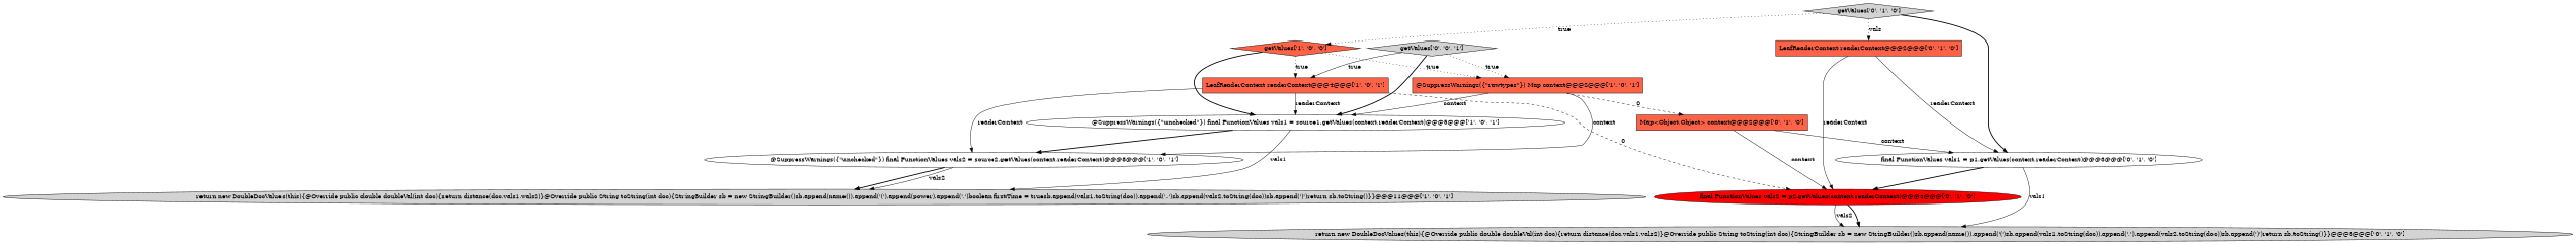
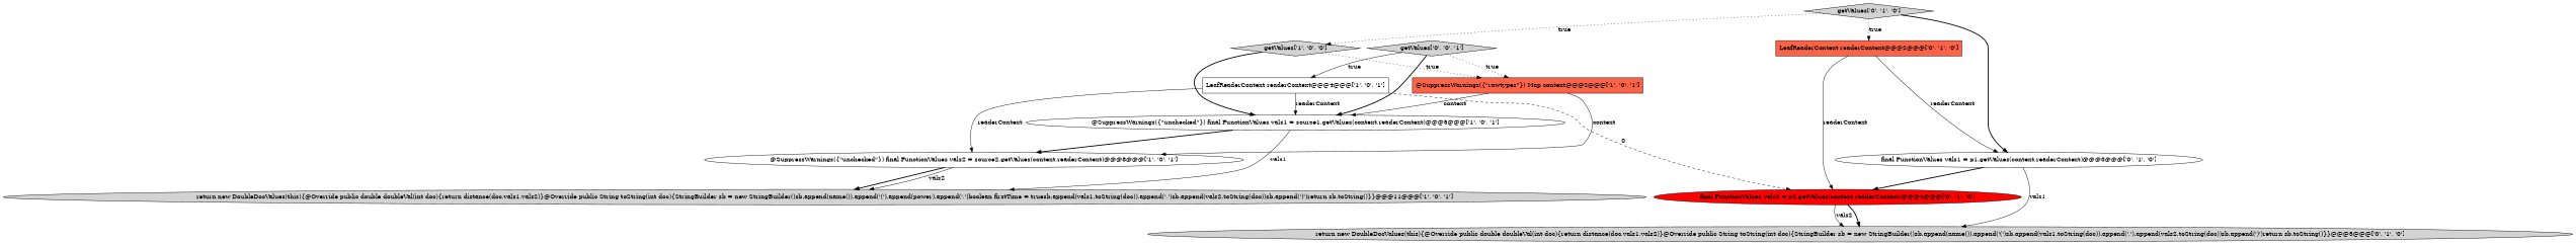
  digraph {
    node [fillcolor=lightgray shape=ellipse style=filled]
    edge [style=solid]
    n1 [fillcolor=tomato label="LeafReaderContext readerContext@@@2@@@['0', '1', '0']" shape=box]
    n2 [fillcolor=red label="final FunctionValues vals2 = p2.getValues(context,readerContext)@@@4@@@['0', '1', '0']"]
    n3 [fillcolor=white label="final FunctionValues vals1 = p1.getValues(context,readerContext)@@@3@@@['0', '1', '0']"]
    n4 [label="return new DoubleDocValues(this){@Override public double doubleVal(int doc){return distance(doc,vals1,vals2)}@Override public String toString(int doc){StringBuilder sb = new StringBuilder()sb.append(name()).append('(')sb.append(vals1.toString(doc)).append(',').append(vals2.toString(doc))sb.append(')')return sb.toString()}}@@@5@@@['0', '1', '0']"]
    n5 [label="getValues['0', '0', '1']" shape=diamond]
    n6 [fillcolor=white label="@SuppressWarnings({\"unchecked\"}) final FunctionValues vals1 = source1.getValues(context,readerContext)@@@5@@@['1', '0', '1']"]
    n7 [fillcolor=tomato label="@SuppressWarnings({\"rawtypes\"}) Map context@@@2@@@['1', '0', '1']" shape=box]
-   n8 [fillcolor=tomato label="LeafReaderContext readerContext@@@4@@@['1', '0', '1']" shape=box]
+   n8 [fillcolor=white label="LeafReaderContext readerContext@@@4@@@['1', '0', '1']" shape=box]
    n9 [label="return new DoubleDocValues(this){@Override public double doubleVal(int doc){return distance(doc,vals1,vals2)}@Override public String toString(int doc){StringBuilder sb = new StringBuilder()sb.append(name()).append('(').append(power).append(',')boolean firstTime = truesb.append(vals1.toString(doc)).append(',')sb.append(vals2.toString(doc))sb.append(')')return sb.toString()}}@@@11@@@['1', '0', '1']"]
    n10 [fillcolor=white label="@SuppressWarnings({\"unchecked\"}) final FunctionValues vals2 = source2.getValues(context,readerContext)@@@8@@@['1', '0', '1']"]
-   n11 [fillcolor=tomato label="Map<Object,Object> context@@@2@@@['0', '1', '0']" shape=box]
-   n12 [fillcolor=tomato label="getValues['1', '0', '0']" shape=diamond]
+   n12 [label="getValues['1', '0', '0']" shape=diamond]
    n13 [label="getValues['0', '1', '0']" shape=diamond]
    n1 -> n2 [label=readerContext]
    n1 -> n3 [label=readerContext]
    n2 -> n4 [style=bold]
    n2 -> n4 [label=vals2]
    n3 -> n2 [style=bold]
    n3 -> n4 [label=vals1]
    n5 -> n6 [style=bold]
    n5 -> n7 [label=true style=dotted]
    n5 -> n8 [label=true]
    n6 -> n9 [label=vals1]
    n6 -> n10 [style=bold]
    n7 -> n6 [label=context]
    n7 -> n10 [label=context]
-   n7 -> n11 [label=0 style=dashed]
    n8 -> n2 [label=0 style=dashed]
    n8 -> n6 [label=readerContext]
    n8 -> n10 [label=readerContext]
    n10 -> n9 [style=bold]
    n10 -> n9 [label=vals2]
-   n11 -> n2 [label=context]
-   n11 -> n3 [label=context]
    n12 -> n6 [style=bold]
    n12 -> n7 [label=true style=dotted]
-   n12 -> n8 [label=true style=dotted]
-   n13 -> n1 [label=vals style=dotted]
+   n13 -> n1 [label=true style=dotted]
    n13 -> n3 [style=bold]
    n13 -> n12 [label=true style=dotted]
  }
